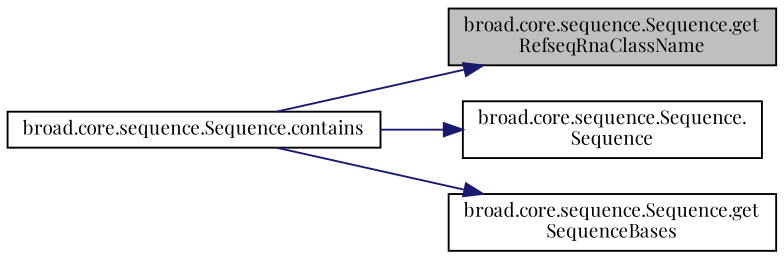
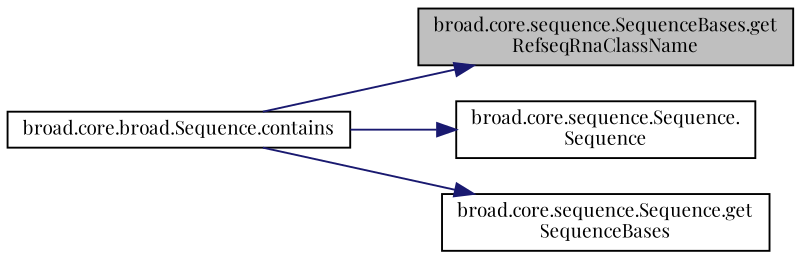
  digraph {
    fontname="Playfair Display"
    rankdir=LR
    node [color=black fillcolor=white fontname="Playfair Display" fontsize=10 shape=record style=filled]
    edge [color=midnightblue fontname="Playfair Display" fontsize=10 labelfontname=Helvetica labelfontsize=10 style=solid]
-   n1 [fillcolor=grey75 fontcolor=black height=0.2 label="broad.core.sequence.Sequence.get\lRefseqRnaClassName" width=0.4]
-   n2 [height=0.2 label="broad.core.sequence.Sequence.contains" width=0.4]
+   n1 [fillcolor=grey75 fontcolor=black height=0.2 label="broad.core.sequence.SequenceBases.get\lRefseqRnaClassName" width=0.4]
+   n2 [height=0.2 label="broad.core.broad.Sequence.contains" width=0.4]
    n3 [height=0.2 label="broad.core.sequence.Sequence.\lSequence" width=0.4]
    n4 [height=0.2 label="broad.core.sequence.Sequence.get\lSequenceBases" width=0.4]
    n2 -> n1
    n2 -> n3
    n2 -> n4
  }
